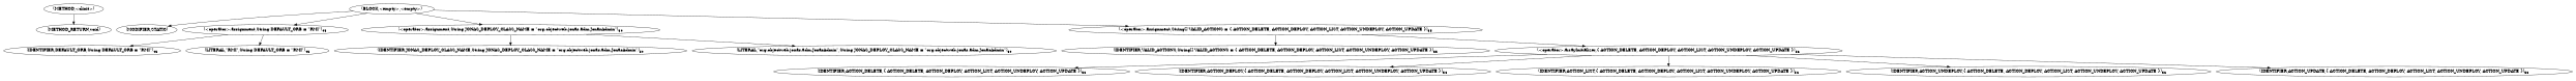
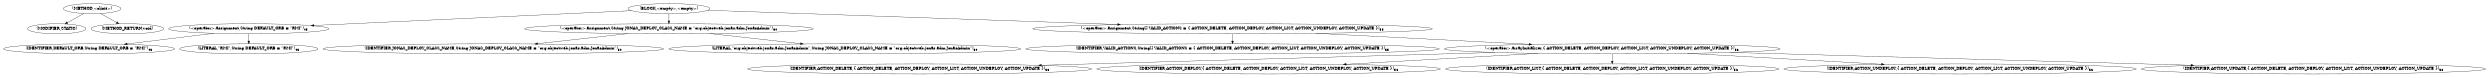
  digraph {
    n1 [label=<(METHOD,&lt;clinit&gt;)>]
    n2 [label=<(MODIFIER,STATIC)>]
    n3 [label=<(METHOD_RETURN,void)>]
    n4 [label=<(BLOCK,&lt;empty&gt;,&lt;empty&gt;)>]
    n5 [label=<(&lt;operator&gt;.assignment,String DEFAULT_ORB = &quot;RMI&quot;)<SUB>45</SUB>>]
    n6 [label=<(&lt;operator&gt;.assignment,String JONAS_DEPLOY_CLASS_NAME = &quot;org.objectweb.jonas.adm.JonasAdmin&quot;)<SUB>50</SUB>>]
    n7 [label=<(&lt;operator&gt;.assignment,String[] VALID_ACTIONS = { ACTION_DELETE, ACTION_DEPLOY, ACTION_LIST, ACTION_UNDEPLOY, ACTION_UPDATE })<SUB>55</SUB>>]
    n8 [label=<(IDENTIFIER,DEFAULT_ORB,String DEFAULT_ORB = &quot;RMI&quot;)<SUB>45</SUB>>]
    n9 [label=<(LITERAL,&quot;RMI&quot;,String DEFAULT_ORB = &quot;RMI&quot;)<SUB>45</SUB>>]
    n10 [label=<(IDENTIFIER,JONAS_DEPLOY_CLASS_NAME,String JONAS_DEPLOY_CLASS_NAME = &quot;org.objectweb.jonas.adm.JonasAdmin&quot;)<SUB>50</SUB>>]
    n11 [label=<(LITERAL,&quot;org.objectweb.jonas.adm.JonasAdmin&quot;,String JONAS_DEPLOY_CLASS_NAME = &quot;org.objectweb.jonas.adm.JonasAdmin&quot;)<SUB>50</SUB>>]
    n12 [label=<(IDENTIFIER,VALID_ACTIONS,String[] VALID_ACTIONS = { ACTION_DELETE, ACTION_DEPLOY, ACTION_LIST, ACTION_UNDEPLOY, ACTION_UPDATE })<SUB>55</SUB>>]
    n13 [label=<(&lt;operator&gt;.arrayInitializer,{ ACTION_DELETE, ACTION_DEPLOY, ACTION_LIST, ACTION_UNDEPLOY, ACTION_UPDATE })<SUB>56</SUB>>]
    n14 [label=<(IDENTIFIER,ACTION_DELETE,{ ACTION_DELETE, ACTION_DEPLOY, ACTION_LIST, ACTION_UNDEPLOY, ACTION_UPDATE })<SUB>56</SUB>>]
    n15 [label=<(IDENTIFIER,ACTION_DEPLOY,{ ACTION_DELETE, ACTION_DEPLOY, ACTION_LIST, ACTION_UNDEPLOY, ACTION_UPDATE })<SUB>56</SUB>>]
    n16 [label=<(IDENTIFIER,ACTION_LIST,{ ACTION_DELETE, ACTION_DEPLOY, ACTION_LIST, ACTION_UNDEPLOY, ACTION_UPDATE })<SUB>56</SUB>>]
    n17 [label=<(IDENTIFIER,ACTION_UNDEPLOY,{ ACTION_DELETE, ACTION_DEPLOY, ACTION_LIST, ACTION_UNDEPLOY, ACTION_UPDATE })<SUB>56</SUB>>]
    n18 [label=<(IDENTIFIER,ACTION_UPDATE,{ ACTION_DELETE, ACTION_DEPLOY, ACTION_LIST, ACTION_UNDEPLOY, ACTION_UPDATE })<SUB>56</SUB>>]
-   n4 -> n2
+   n1 -> n2
    n1 -> n3
    n4 -> n5
    n4 -> n6
    n4 -> n7
    n5 -> n8
    n5 -> n9
    n6 -> n10
    n6 -> n11
    n7 -> n12
    n7 -> n13
    n13 -> n14
    n13 -> n15
    n13 -> n16
    n13 -> n17
    n13 -> n18
  }
